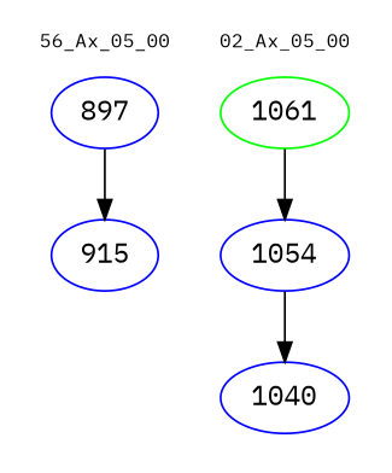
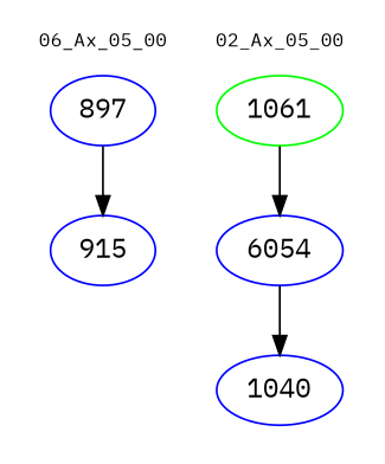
  digraph {
    fontname="IBM Plex Mono"
    node [color=blue fontname="IBM Plex Mono"]
    edge [color=black fontname="IBM Plex Mono"]
    n1 [label=897]
    n2 [label=915]
    n3 [color=green label=1061]
-   n4 [label=1054]
+   n4 [label=6054]
    n5 [label=1040]
    subgraph cluster_1 {
      color=white
      fontsize=10
-     label="56_Ax_05_00"
+     label="06_Ax_05_00"
      n1
      n2
    }
    subgraph cluster_2 {
      color=white
      fontsize=10
      label="02_Ax_05_00"
      n3
      n4
      n5
    }
    n1 -> n2
    n3 -> n4
    n4 -> n5
  }
